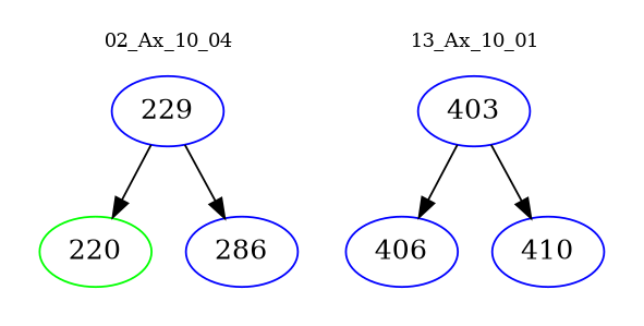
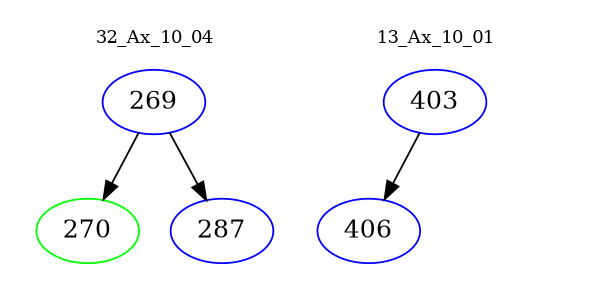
  digraph {
    node [color=blue]
    edge [color=black]
-   n1 [label=229]
-   n2 [color=green label=220]
-   n3 [label=286]
+   n1 [label=269]
+   n2 [color=green label=270]
+   n3 [label=287]
    n4 [label=403]
    n5 [label=406]
-   n6 [label=410]
    subgraph cluster_1 {
      color=white
      fontsize=10
-     label="02_Ax_10_04"
+     label="32_Ax_10_04"
      n1
      n2
      n3
    }
    subgraph cluster_2 {
      color=white
      fontsize=10
      label="13_Ax_10_01"
      n4
      n5
-     n6
    }
    n1 -> n2
    n1 -> n3
    n4 -> n5
-   n4 -> n6
  }
